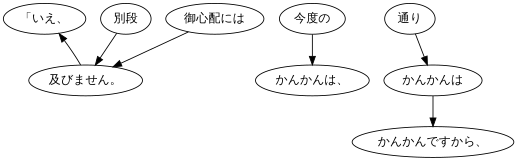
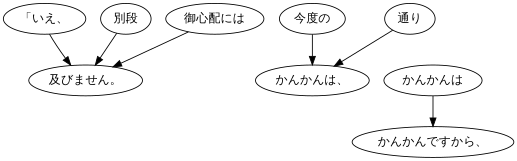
  digraph {
    n1 [label="「いえ、"]
    n2 [label="及びません。"]
    n3 [label="今度の"]
    n4 [label="かんかんは、"]
    n5 [label="かんかんですから、"]
    n6 [label="通り"]
    n7 [label="かんかんは"]
    n8 [label="別段"]
    n9 [label="御心配には"]
-   n2 -> n1
+   n1 -> n2
    n3 -> n4
-   n6 -> n7
+   n6 -> n4
    n7 -> n5
    n8 -> n2
    n9 -> n2
  }
